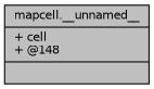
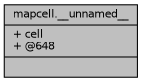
  digraph {
-   n1 [color=black fillcolor=grey75 fontcolor=black fontname=Helvetica fontsize=10 height=0.2 label="{mapcell.__unnamed__\n|+ cell\l+ @148\l|}" shape=record style=filled width=0.4]
+   n1 [color=black fillcolor=grey75 fontcolor=black fontname=Helvetica fontsize=10 height=0.2 label="{mapcell.__unnamed__\n|+ cell\l+ @648\l|}" shape=record style=filled width=0.4]
  }
